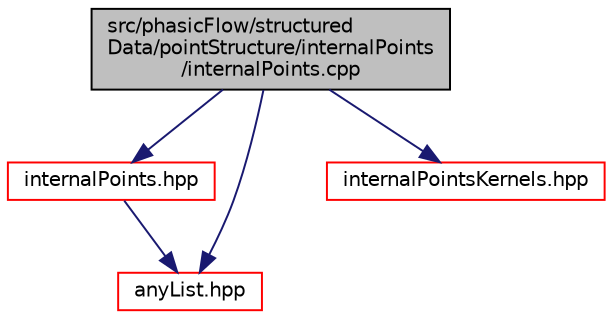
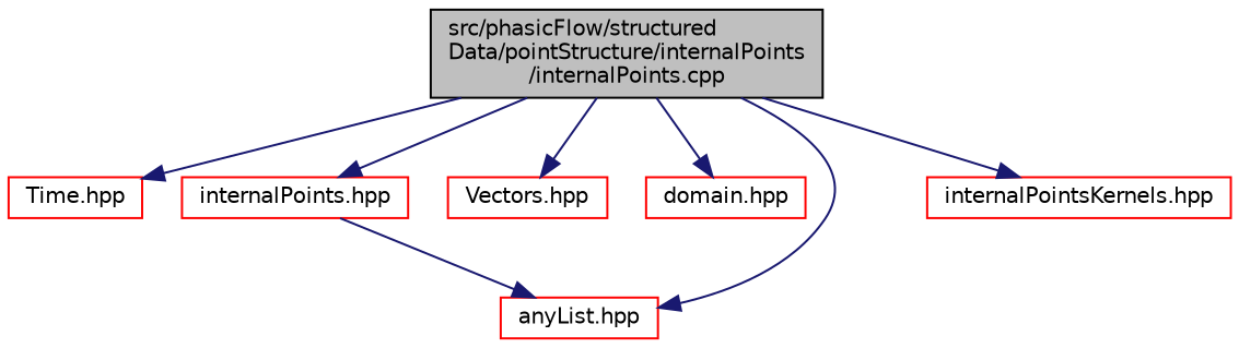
  digraph {
    node [color=red fillcolor=white fontname=Helvetica fontsize=10 shape=record style=filled]
    edge [color=midnightblue fontname=Helvetica fontsize=10 labelfontname=Helvetica labelfontsize=10 style=solid]
    n1 [color=black fillcolor=grey75 fontcolor=black height=0.2 label="src/phasicFlow/structured\lData/pointStructure/internalPoints\l/internalPoints.cpp" width=0.4]
+   n2 [height=0.2 label="Time.hpp" width=0.4]
    n3 [height=0.2 label="internalPoints.hpp" width=0.4]
+   n4 [height=0.2 label="Vectors.hpp" width=0.4]
+   n5 [height=0.2 label="domain.hpp" width=0.4]
    n6 [height=0.2 label="anyList.hpp" width=0.4]
    n7 [height=0.2 label="internalPointsKernels.hpp" width=0.4]
+   n1 -> n2
    n1 -> n3
+   n1 -> n4
+   n1 -> n5
    n1 -> n6
    n1 -> n7
    n3 -> n6
  }
